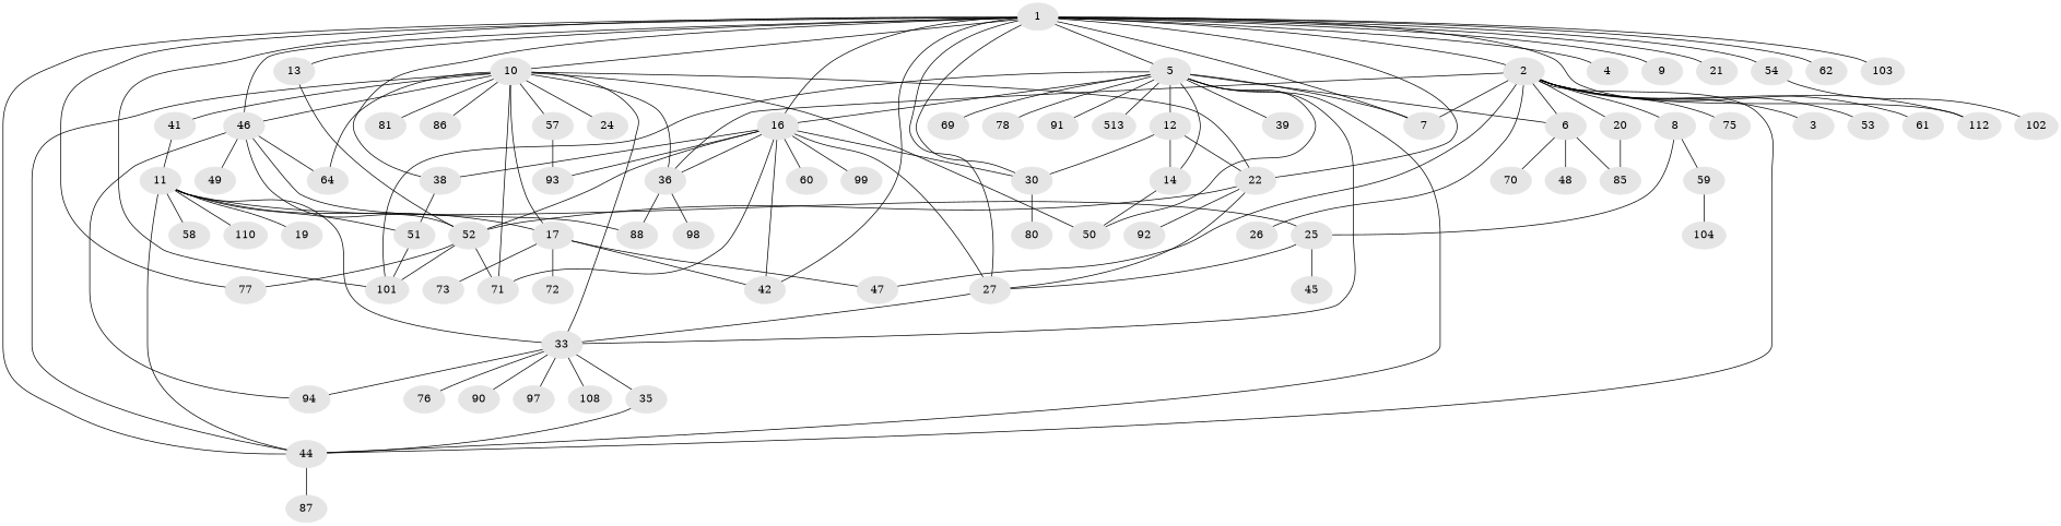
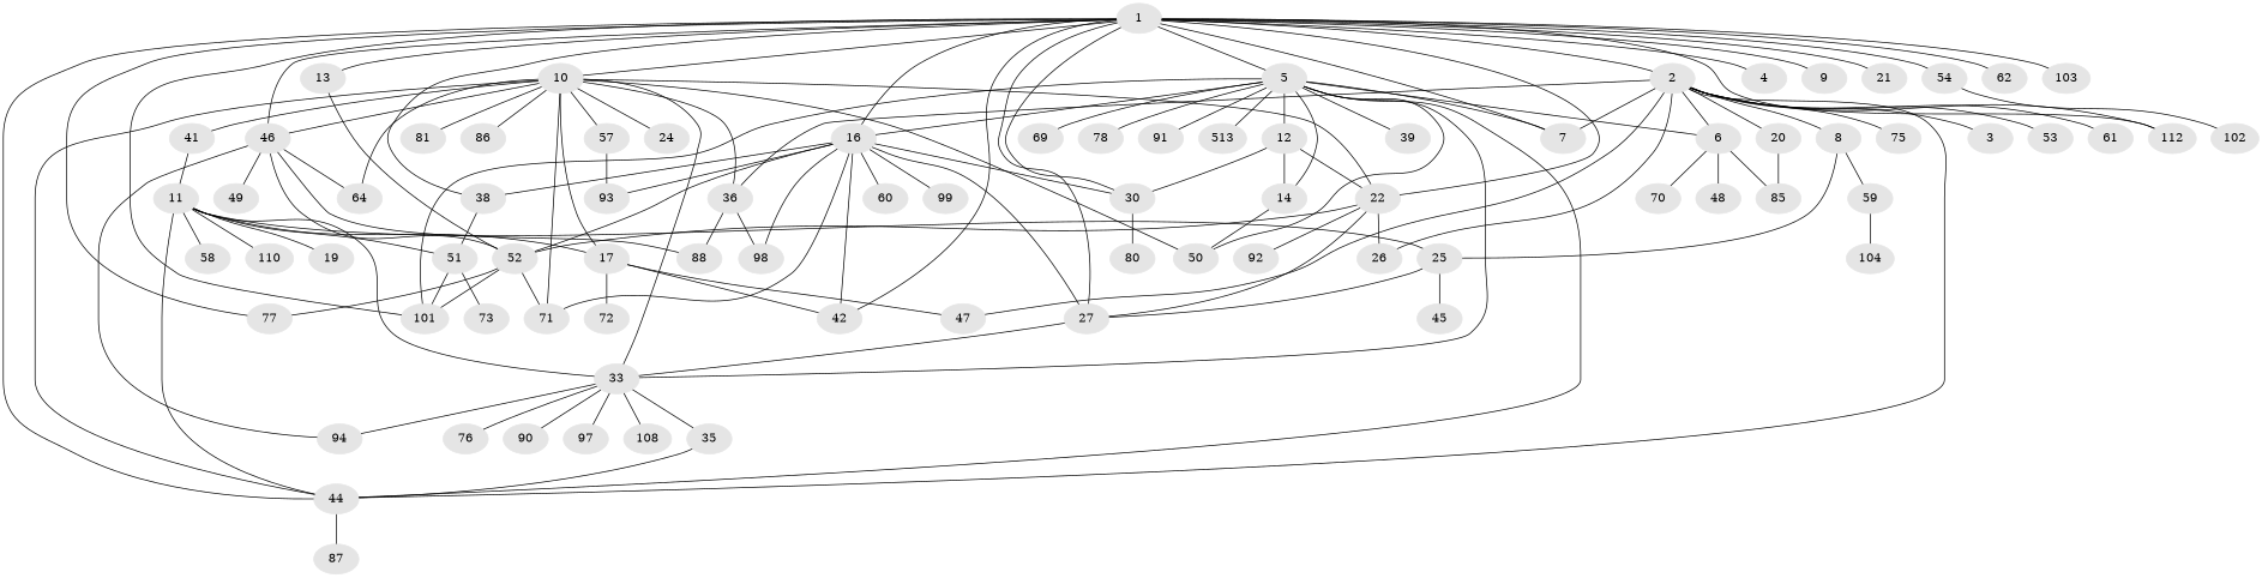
  graph {
    node [color=gray90 style=filled]
    1 [super="+18"]
    2 [super="+66"]
    4
    5 [super="+15"]
    7 [super="+100"]
    9
    10 [super="+68"]
    13 [super="+44"]
    16 [super="+28"]
    21
    22 [super="+34"]
    27 [super="+32"]
    30 [super="+37"]
    38
    42 [super="+95"]
    n16 [label=44 super="+56"]
    46 [super="+63"]
    54 [super="+106"]
    62
    77
    101
    103
    112
    3
    6 [super="+82"]
    8
    20 [super="+31"]
    26
    36 [super="+40"]
    47
    53
    61 [super="+111"]
    75
    12 [super="+65"]
    14 [super="+29"]
    33 [super="+79"]
    39
    50 [super="+107"]
    69
    78
    91
    n42 [label=513]
    17 [super="+23"]
    24 [super="+109"]
    41
    57
    64
    71
    81
    86
    52 [super="+84"]
    93
    60
    99
    92
    80
    51 [super="+83"]
    87
    94
    88 [super="+108"]
    49
    102
    48
    70
    85
    25 [super="+55"]
    59 [super="+96"]
    98
    35 [super="+67"]
    76
    90
    97
    n73 [label=108]
    45
    104
    11 [super="+74"]
    19
    58
    110
    72
    73
    1 -- 2
    1 -- 4
    1 -- 5 [weight=2]
    1 -- 7
    1 -- 9
    1 -- 10
    1 -- 13
    1 -- 16
    1 -- 21
    1 -- 22
    1 -- 27
    1 -- 30
    1 -- 38
    1 -- 42
    1 -- n16
    1 -- 46 [weight=2]
    1 -- 54
    1 -- 62
    1 -- 77
    1 -- 101
    1 -- 103
    1 -- 112
    2 -- 7
    2 -- n16
    2 -- 112
    2 -- 3
    2 -- 6
    2 -- 8
    2 -- 20
    2 -- 26
    2 -- 36
    2 -- 47
    2 -- 53
    2 -- 61
    2 -- 75
    5 -- 7
    5 -- 16
    5 -- n16
    5 -- 101
    5 -- 6 [weight=2]
    5 -- 12
    5 -- 14
    5 -- 33
    5 -- 39
    5 -- 50
    5 -- 69
    5 -- 78
    5 -- 91
    5 -- n42
    10 -- 22
    10 -- n16
    10 -- 46
    10 -- 36
    10 -- 33
    10 -- 50
    10 -- 17
    10 -- 24
    10 -- 41
    10 -- 57
    10 -- 64
    10 -- 71
    10 -- 81
    10 -- 86
    13 -- 52
    16 -- 27
    16 -- 30
    16 -- 38
    16 -- 42
-   16 -- 36
+   16 -- 98
    16 -- 71
    16 -- 52
    16 -- 93
    16 -- 60
    16 -- 99
    22 -- 27
+   22 -- 26
    22 -- 52
    22 -- 92
    27 -- 33
    30 -- 80
    38 -- 51
    n16 -- 87
    46 -- 64
    46 -- 52
    46 -- 94
    46 -- 88
    46 -- 49
    54 -- 102
    6 -- 48
    6 -- 70
    6 -- 85
    8 -- 25
    8 -- 59
    20 -- 85
    36 -- 88
    36 -- 98
    12 -- 22
    12 -- 30
    12 -- 14
    14 -- 50
    33 -- 94
    33 -- 35
    33 -- 76
    33 -- 90
    33 -- 97
    33 -- n73
    17 -- 42
    17 -- 47
    17 -- 72
-   17 -- 73
+   51 -- 73
    41 -- 11
    57 -- 93
    52 -- 77
    52 -- 101
    52 -- 71
    51 -- 101
    25 -- 27
    25 -- 45
    59 -- 104
    35 -- n16
    11 -- n16
    11 -- 33
    11 -- 17
    11 -- 51
    11 -- 25
    11 -- 19
    11 -- 58
    11 -- 110
  }
